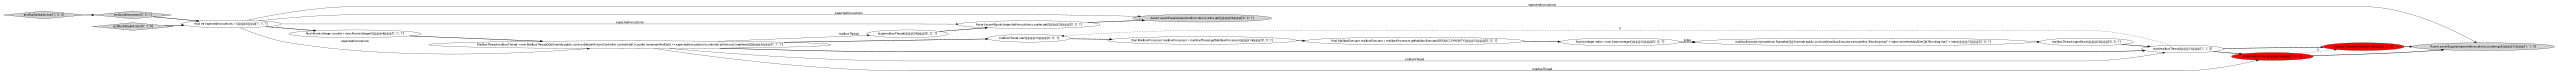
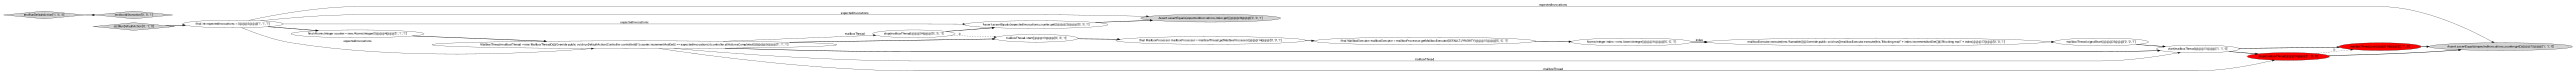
  digraph {
    fontname=Roboto
    rankdir=LR
    node [fillcolor=white fontname=Roboto shape=ellipse style=filled]
    edge [fontname=Roboto style=bold]
    n1 [fillcolor=lightgray label="testRunDefaultAction['1', '0', '0']" shape=diamond]
    n2 [fillcolor=lightgray label="testAvoidStarvation['0', '0', '1']" shape=diamond]
    n3 [label="final int expectedInvocations = 3@@@3@@@['1', '1', '1']"]
    n4 [label="Assert.assertEquals(expectedInvocations,counter.get())@@@25@@@['0', '0', '1']"]
    n5 [fillcolor=lightgray label="Assert.assertEquals(expectedInvocations,counter.get())@@@15@@@['1', '1', '0']"]
    n6 [fillcolor=lightgray label="Assert.assertEquals(expectedInvocations,index.get())@@@26@@@['0', '0', '1']"]
    n7 [label="MailboxThread mailboxThread = new MailboxThread(){@Override public void runDefaultAction(Controller controller){if (counter.incrementAndGet() == expectedInvocations) {controller.allActionsCompleted()}}}@@@5@@@['1', '1', '1']"]
    n8 [label="final AtomicInteger counter = new AtomicInteger(0)@@@4@@@['1', '1', '1']"]
    n9 [label="stop(mailboxThread)@@@24@@@['0', '0', '1']"]
    n10 [label="AtomicInteger index = new AtomicInteger()@@@16@@@['0', '0', '1']"]
    n11 [label="mailboxExecutor.execute(new Runnable(){@Override public void run(){mailboxExecutor.execute(this,\"Blocking mail\" + index.incrementAndGet())}},\"Blocking mail\" + index)@@@17@@@['0', '0', '1']"]
    n12 [label="mailboxThread.signalStart()@@@23@@@['0', '0', '1']"]
    n13 [label="mailboxThread.start()@@@13@@@['0', '0', '1']"]
    n14 [fillcolor=red label="stop(mailboxThread)@@@14@@@['1', '0', '0']"]
    n15 [label="start(mailboxThread)@@@13@@@['1', '1', '0']"]
    n16 [label="final MailboxProcessor mailboxProcessor = mailboxThread.getMailboxProcessor()@@@14@@@['0', '0', '1']"]
    n17 [fillcolor=red label="mailboxThread.join()@@@14@@@['0', '1', '0']"]
    n18 [label="final MailboxExecutor mailboxExecutor = mailboxProcessor.getMailboxExecutor(DEFAULT_PRIORITY)@@@15@@@['0', '0', '1']"]
    n19 [fillcolor=lightgray label="testRunDefaultAction['0', '1', '0']" shape=diamond]
    n1 -> n2
-   n2 -> n3
    n3 -> n4 [label=expectedInvocations style=solid]
    n3 -> n5 [label=expectedInvocations style=solid]
    n3 -> n6 [label=expectedInvocations style=solid]
    n3 -> n7 [label=expectedInvocations style=solid]
    n3 -> n8
    n4 -> n6
    n7 -> n9 [label=mailboxThread style=solid]
    n7 -> n13
    n7 -> n14 [label=mailboxThread style=solid]
    n7 -> n15
    n7 -> n15 [label=mailboxThread style=solid]
    n8 -> n7
    n9 -> n4
    n10 -> n11 [label=index style=solid]
    n10 -> n11
    n11 -> n12
    n12 -> n15
    n13 -> n16
    n14 -> n5
    n14 -> n17 [label=0 style=dashed]
-   n15 -> n13 [label=0 style=dashed]
+   n9 -> n13 [label=0 style=dashed]
    n15 -> n14
    n15 -> n17
    n16 -> n18
    n17 -> n5
    n18 -> n10
    n19 -> n3
  }
